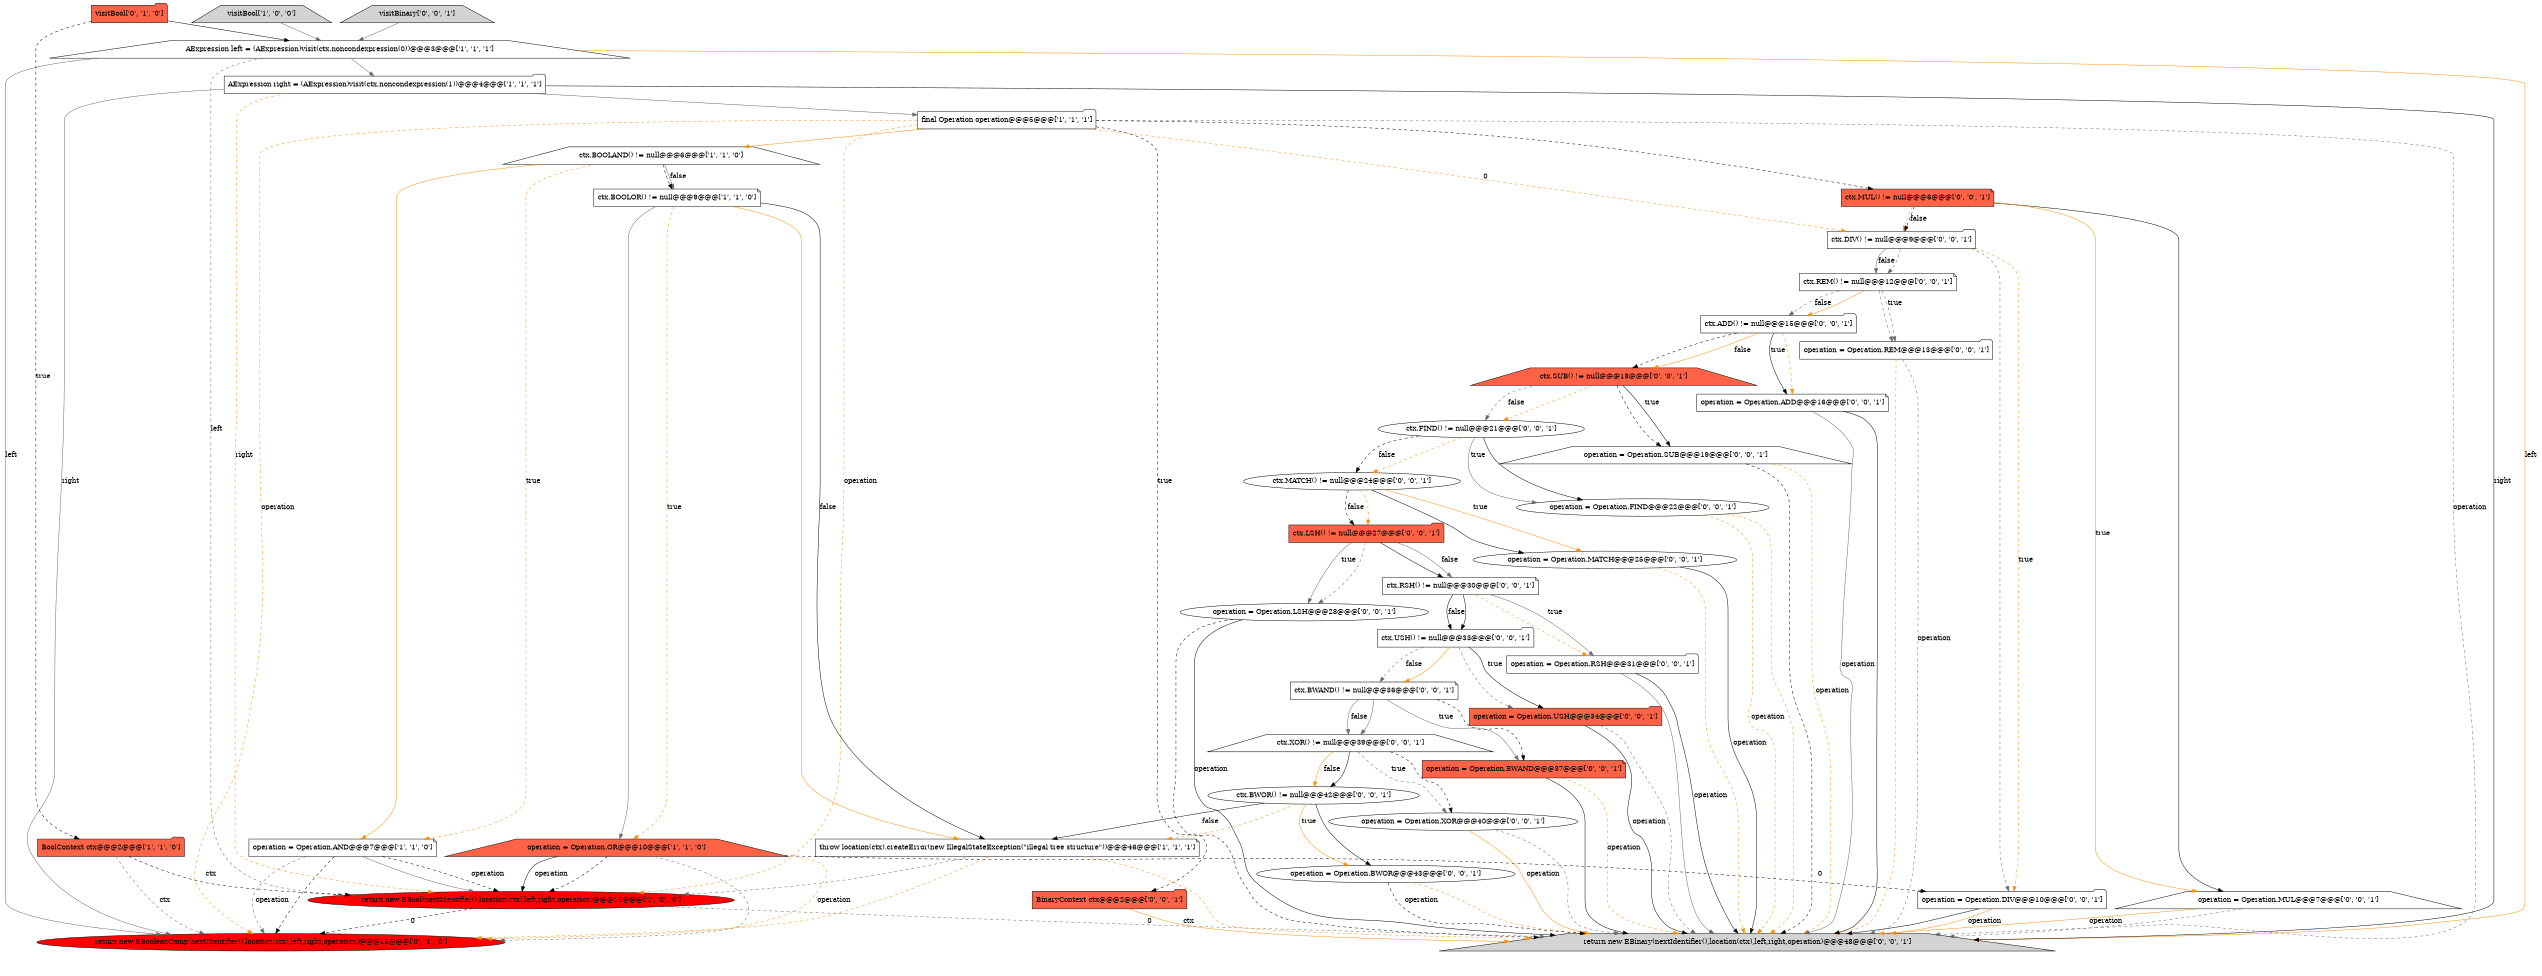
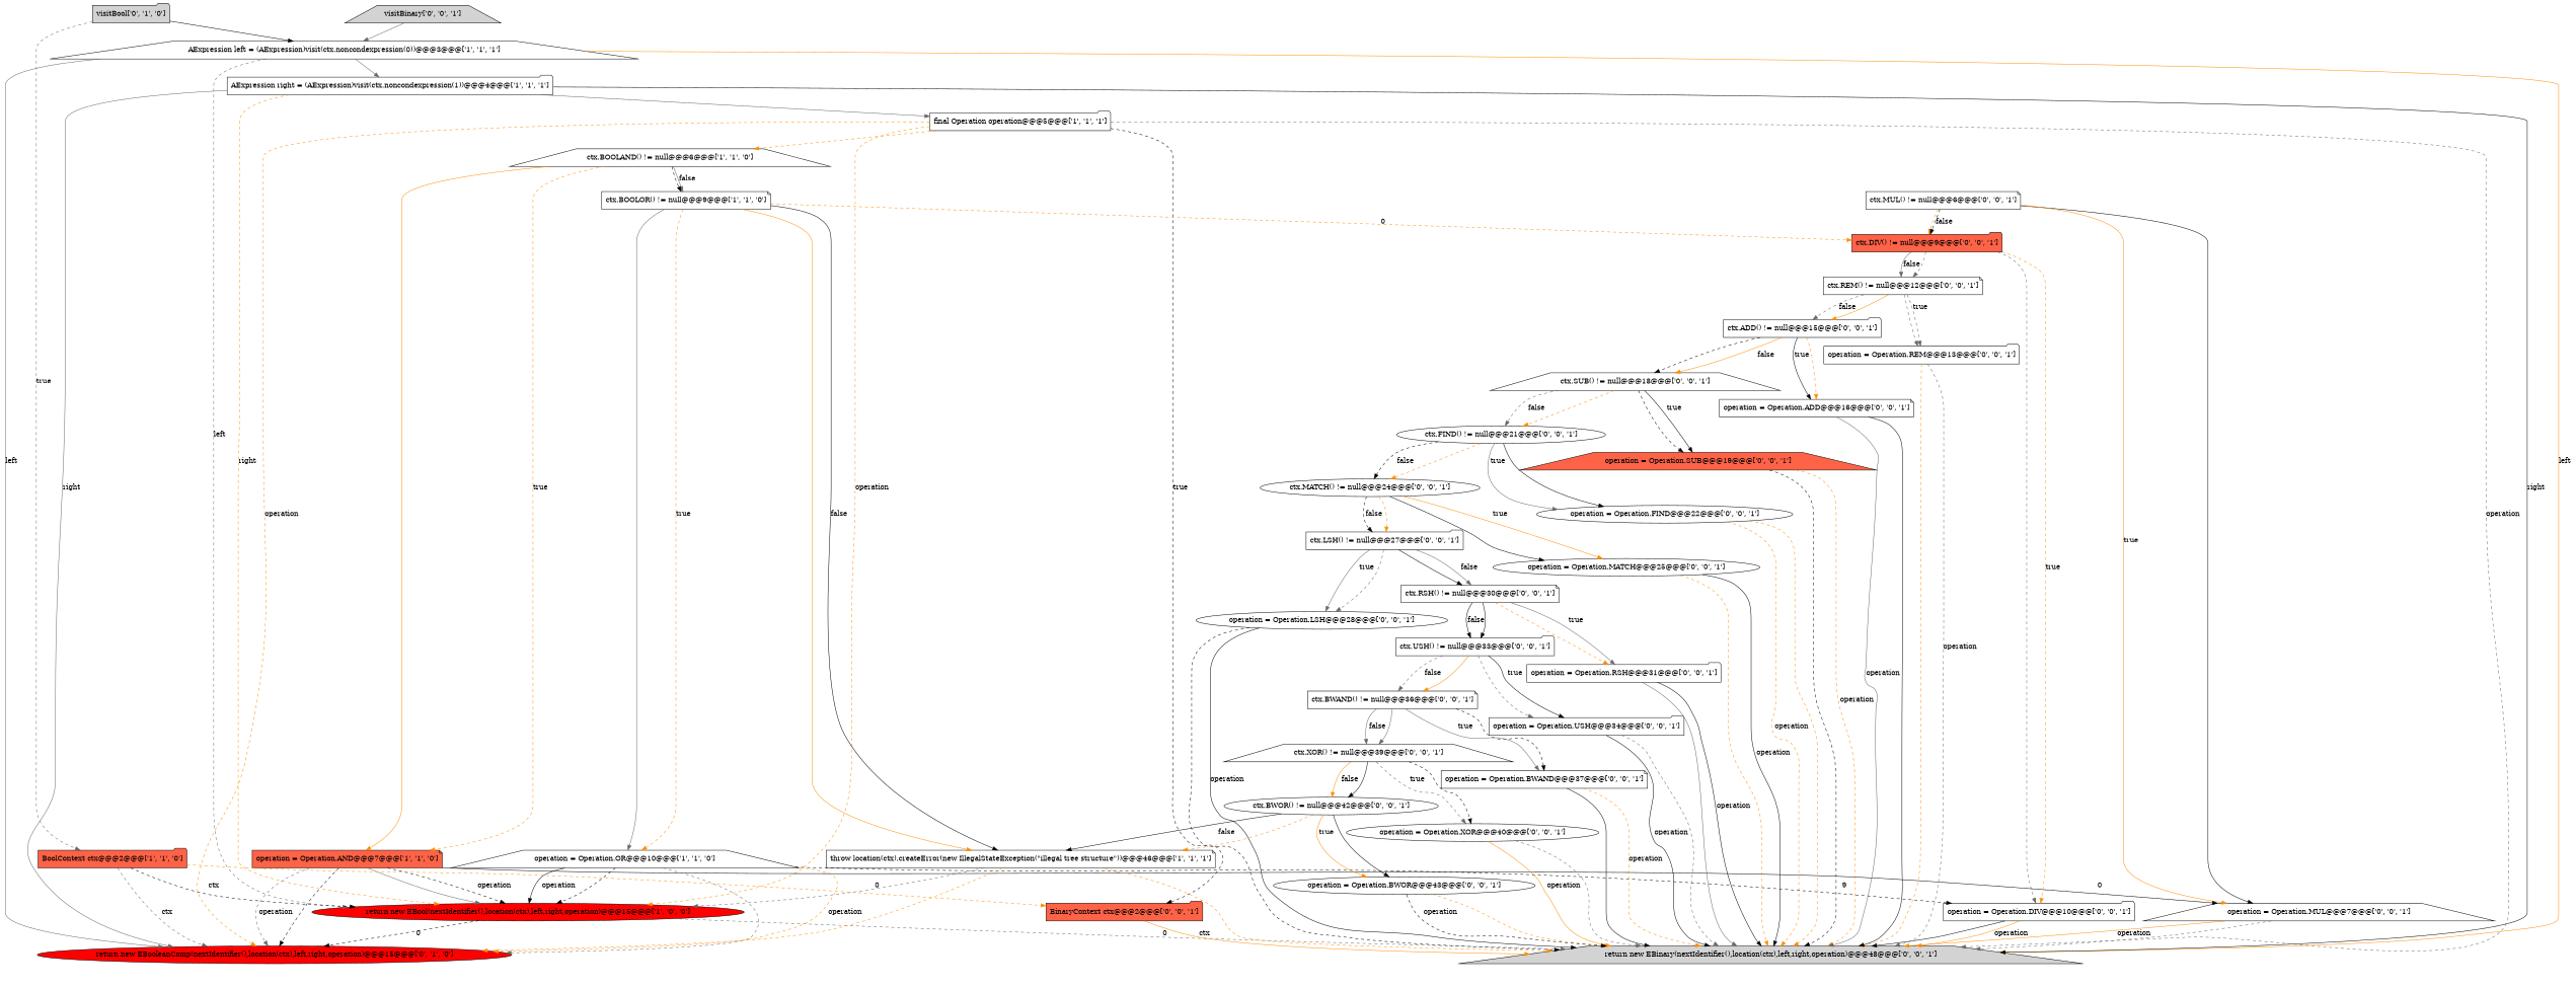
  digraph {
    node [fillcolor=white shape=folder style=filled]
    edge [color=black style=dashed]
    n1 [label="AExpression left = (AExpression)visit(ctx.noncondexpression(0))@@@3@@@['1', '1', '1']" shape=trapezium]
    n2 [label="AExpression right = (AExpression)visit(ctx.noncondexpression(1))@@@4@@@['1', '1', '1']"]
    n3 [fillcolor=red label="return new EBooleanComp(nextIdentifier(),location(ctx),left,right,operation)@@@15@@@['0', '1', '0']" shape=ellipse]
    n4 [fillcolor=red label="return new EBool(nextIdentifier(),location(ctx),left,right,operation)@@@15@@@['1', '0', '0']" shape=ellipse]
    n5 [fillcolor=lightgray label="return new EBinary(nextIdentifier(),location(ctx),left,right,operation)@@@48@@@['0', '0', '1']" shape=trapezium]
    n6 [label="final Operation operation@@@5@@@['1', '1', '1']"]
-   n7 [fillcolor=tomato label="operation = Operation.USH@@@34@@@['0', '0', '1']"]
+   n7 [label="operation = Operation.USH@@@34@@@['0', '0', '1']"]
    n8 [label="ctx.BOOLAND() != null@@@6@@@['1', '1', '0']" shape=trapezium]
-   n9 [fillcolor=tomato label="ctx.MUL() != null@@@6@@@['0', '0', '1']" shape=note]
+   n9 [label="ctx.MUL() != null@@@6@@@['0', '0', '1']" shape=note]
    n10 [fillcolor=tomato label="BinaryContext ctx@@@2@@@['0', '0', '1']"]
-   n11 [label="operation = Operation.AND@@@7@@@['1', '1', '0']" shape=note]
+   n11 [fillcolor=tomato label="operation = Operation.AND@@@7@@@['1', '1', '0']" shape=note]
    n12 [label="ctx.BOOLOR() != null@@@9@@@['1', '1', '0']" shape=note]
    n13 [label="operation = Operation.MUL@@@7@@@['0', '0', '1']" shape=trapezium]
-   n14 [label="ctx.DIV() != null@@@9@@@['0', '0', '1']"]
-   n15 [label="operation = Operation.SUB@@@19@@@['0', '0', '1']" shape=trapezium]
-   n16 [fillcolor=tomato label="ctx.SUB() != null@@@18@@@['0', '0', '1']" shape=trapezium]
+   n14 [fillcolor=tomato label="ctx.DIV() != null@@@9@@@['0', '0', '1']"]
+   n15 [fillcolor=tomato label="operation = Operation.SUB@@@19@@@['0', '0', '1']" shape=trapezium]
+   n16 [label="ctx.SUB() != null@@@18@@@['0', '0', '1']" shape=trapezium]
    n17 [label="ctx.FIND() != null@@@21@@@['0', '0', '1']" shape=ellipse]
    n18 [label="ctx.MATCH() != null@@@24@@@['0', '0', '1']" shape=ellipse]
    n19 [label="operation = Operation.FIND@@@22@@@['0', '0', '1']" shape=ellipse]
-   n20 [fillcolor=tomato label="operation = Operation.OR@@@10@@@['1', '1', '0']" shape=trapezium]
+   n20 [label="operation = Operation.OR@@@10@@@['1', '1', '0']" shape=trapezium]
    n21 [label="throw location(ctx).createError(new IllegalStateException(\"illegal tree structure\"))@@@46@@@['1', '1', '1']" shape=note]
    n22 [label="operation = Operation.DIV@@@10@@@['0', '0', '1']"]
    n23 [label="ctx.REM() != null@@@12@@@['0', '0', '1']" shape=note]
    n24 [label="operation = Operation.REM@@@13@@@['0', '0', '1']"]
    n25 [label="operation = Operation.RSH@@@31@@@['0', '0', '1']"]
    n26 [fillcolor=lightgray label="visitBinary['0', '0', '1']" shape=trapezium]
    n27 [fillcolor=tomato label="BoolContext ctx@@@2@@@['1', '1', '0']"]
    n28 [label="ctx.ADD() != null@@@15@@@['0', '0', '1']"]
    n29 [label="operation = Operation.ADD@@@16@@@['0', '0', '1']" shape=note]
    n30 [label="ctx.XOR() != null@@@39@@@['0', '0', '1']" shape=trapezium]
    n31 [label="operation = Operation.XOR@@@40@@@['0', '0', '1']" shape=ellipse]
    n32 [label="ctx.BWOR() != null@@@42@@@['0', '0', '1']" shape=ellipse]
    n33 [label="operation = Operation.BWOR@@@43@@@['0', '0', '1']" shape=ellipse]
    n34 [label="ctx.USH() != null@@@33@@@['0', '0', '1']"]
    n35 [label="ctx.BWAND() != null@@@36@@@['0', '0', '1']" shape=note]
-   n36 [fillcolor=tomato label="operation = Operation.BWAND@@@37@@@['0', '0', '1']" shape=note]
+   n36 [label="operation = Operation.BWAND@@@37@@@['0', '0', '1']" shape=note]
    n37 [label="operation = Operation.MATCH@@@25@@@['0', '0', '1']" shape=ellipse]
-   n38 [fillcolor=tomato label="ctx.LSH() != null@@@27@@@['0', '0', '1']"]
+   n38 [label="ctx.LSH() != null@@@27@@@['0', '0', '1']"]
    n39 [label="ctx.RSH() != null@@@30@@@['0', '0', '1']" shape=note]
    n40 [label="operation = Operation.LSH@@@28@@@['0', '0', '1']" shape=ellipse]
-   n41 [fillcolor=tomato label="visitBool['0', '1', '0']"]
-   n42 [fillcolor=lightgray label="visitBool['1', '0', '0']" shape=trapezium]
+   n41 [fillcolor=lightgray label="visitBool['0', '1', '0']"]
    n1 -> n2 [color=gray40 style=solid]
    n1 -> n3 [color=gray40 label=left style=solid]
    n1 -> n4 [color=gray40 label=left]
    n1 -> n5 [color=darkorange label=left style=solid]
    n2 -> n3 [color=gray40 label=right style=solid]
    n2 -> n4 [color=darkorange label=right]
    n2 -> n5 [label=right style=solid]
    n2 -> n6 [color=gray40 style=solid]
    n4 -> n3 [label=0]
    n4 -> n5 [color=gray40 label=0]
    n6 -> n3 [color=darkorange label=operation]
    n6 -> n4 [color=darkorange label=operation]
    n6 -> n5 [color=gray40 label=operation]
-   n6 -> n8 [color=darkorange style=solid]
-   n6 -> n9
+   n6 -> n8 [color=darkorange]
    n6 -> n10 [label=true]
    n7 -> n5 [label=operation style=solid]
    n7 -> n5 [color=gray40]
    n8 -> n11 [color=darkorange label=true]
    n8 -> n11 [color=darkorange style=solid]
    n8 -> n12 [color=gray40 label=false style=solid]
    n8 -> n12
    n9 -> n13 [style=solid]
    n9 -> n13 [color=darkorange label=true style=solid]
    n9 -> n14 [color=darkorange]
    n9 -> n14 [label=false]
    n10 -> n5 [color=darkorange label=ctx style=solid]
    n11 -> n3
    n11 -> n3 [color=gray40 label=operation]
    n11 -> n4 [color=gray40 style=solid]
    n11 -> n4 [label=operation]
-   n6 -> n14 [color=darkorange label=0]
+   n11 -> n13 [label=0 style=solid]
+   n12 -> n14 [color=darkorange label=0]
    n12 -> n20 [color=darkorange label=true]
    n12 -> n20 [color=gray40 style=solid]
    n12 -> n21 [label=false style=solid]
    n12 -> n21 [color=darkorange style=solid]
    n13 -> n5 [color=darkorange label=operation style=solid]
    n13 -> n5 [color=gray40]
    n14 -> n22 [color=gray40]
    n14 -> n22 [color=darkorange label=true]
    n14 -> n23 [color=gray40 label=false style=solid]
    n14 -> n23 [color=gray40]
    n15 -> n5 [color=darkorange label=operation]
    n15 -> n5
    n16 -> n15 [label=true style=solid]
    n16 -> n15
    n16 -> n17 [color=darkorange]
    n16 -> n17 [color=gray40 label=false]
    n17 -> n18 [color=darkorange]
    n17 -> n18 [label=false]
    n17 -> n19 [color=gray40 label=true style=solid]
    n17 -> n19 [style=solid]
    n18 -> n37 [style=solid]
    n18 -> n37 [color=darkorange label=true style=solid]
    n18 -> n38 [color=darkorange]
    n18 -> n38 [label=false]
    n19 -> n5 [color=darkorange]
    n19 -> n5 [color=darkorange label=operation]
    n20 -> n3 [color=gray40]
    n20 -> n3 [color=darkorange label=operation]
    n20 -> n4
    n20 -> n4 [label=operation style=solid]
-   n20 -> n22 [label=0]
+   n20 -> n22 [label=9]
    n21 -> n3 [color=darkorange]
    n21 -> n4 [color=gray40]
    n21 -> n5 [color=darkorange]
    n22 -> n5 [color=darkorange label=operation style=solid]
    n22 -> n5 [style=solid]
    n23 -> n24 [color=gray40]
    n23 -> n24 [color=gray40 label=true]
    n23 -> n28 [color=gray40 label=false]
    n23 -> n28 [color=darkorange style=solid]
    n24 -> n5 [color=gray40 label=operation]
    n24 -> n5 [color=darkorange]
    n25 -> n5 [color=gray40 style=solid]
    n25 -> n5 [label=operation style=solid]
    n26 -> n1 [color=gray40 style=solid]
    n27 -> n3 [color=gray40 label=ctx]
    n27 -> n4 [label=ctx]
+   n27 -> n10 [color=darkorange label=0]
    n28 -> n16
    n28 -> n16 [color=darkorange label=false style=solid]
    n28 -> n29 [label=true style=solid]
    n28 -> n29 [color=darkorange]
    n29 -> n5 [style=solid]
    n29 -> n5 [color=gray40 label=operation style=solid]
    n30 -> n31
    n30 -> n31 [color=gray40 label=true]
    n30 -> n32 [color=darkorange label=false style=solid]
    n30 -> n32 [style=solid]
    n31 -> n5 [color=darkorange label=operation style=solid]
    n31 -> n5 [color=gray40]
    n32 -> n21 [label=false style=solid]
    n32 -> n21 [color=darkorange]
    n32 -> n33 [style=solid]
    n32 -> n33 [color=darkorange label=true style=solid]
    n33 -> n5 [color=darkorange]
    n33 -> n5 [label=operation]
    n34 -> n7 [label=true style=solid]
    n34 -> n7 [color=gray40]
    n34 -> n35 [color=gray40 label=false]
    n34 -> n35 [color=darkorange style=solid]
    n35 -> n30 [color=gray40 label=false style=solid]
    n35 -> n30 [color=gray40 style=solid]
    n35 -> n36
    n35 -> n36 [color=gray40 label=true style=solid]
    n36 -> n5 [style=solid]
    n36 -> n5 [color=darkorange label=operation]
    n37 -> n5 [label=operation style=solid]
    n37 -> n5 [color=darkorange]
    n38 -> n39 [style=solid]
    n38 -> n39 [color=gray40 label=false style=solid]
    n38 -> n40 [color=gray40 label=true style=solid]
    n38 -> n40 [color=gray40]
    n39 -> n25 [color=darkorange]
    n39 -> n25 [color=gray40 label=true style=solid]
    n39 -> n34 [label=false style=solid]
    n39 -> n34 [style=solid]
    n40 -> n5 [label=operation style=solid]
    n40 -> n5
    n41 -> n1 [style=solid]
-   n41 -> n27 [label=true]
-   n42 -> n1 [color=gray40 style=solid]
+   n41 -> n27 [color=gray40 label=true]
  }
